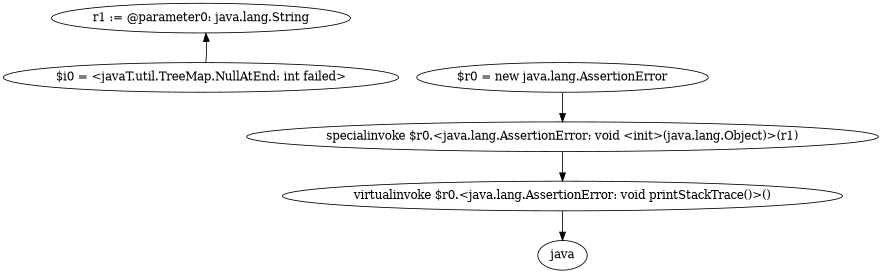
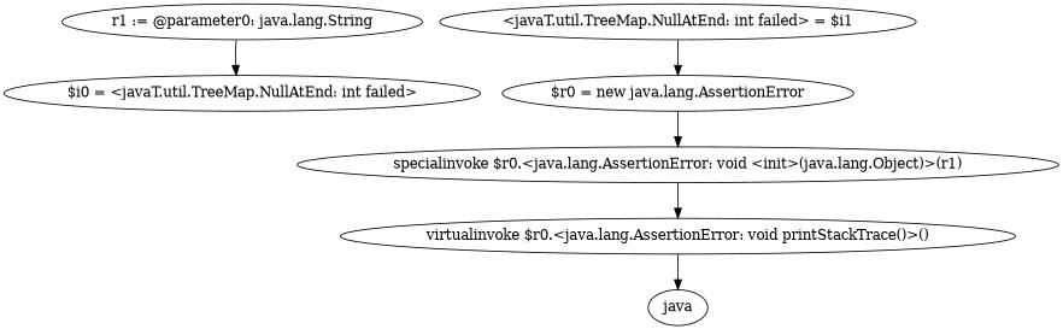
  digraph {
    "r1 := @parameter0: java.lang.String"
    "$i0 = <javaT.util.TreeMap.NullAtEnd: int failed>"
+   "<javaT.util.TreeMap.NullAtEnd: int failed> = $i1"
    "$r0 = new java.lang.AssertionError"
    "specialinvoke $r0.<java.lang.AssertionError: void <init>(java.lang.Object)>(r1)"
    "virtualinvoke $r0.<java.lang.AssertionError: void printStackTrace()>()"
    n7 [label=java]
-   "$i0 = <javaT.util.TreeMap.NullAtEnd: int failed>" -> "r1 := @parameter0: java.lang.String"
+   "r1 := @parameter0: java.lang.String" -> "$i0 = <javaT.util.TreeMap.NullAtEnd: int failed>"
+   "<javaT.util.TreeMap.NullAtEnd: int failed> = $i1" -> "$r0 = new java.lang.AssertionError"
    "$r0 = new java.lang.AssertionError" -> "specialinvoke $r0.<java.lang.AssertionError: void <init>(java.lang.Object)>(r1)"
    "specialinvoke $r0.<java.lang.AssertionError: void <init>(java.lang.Object)>(r1)" -> "virtualinvoke $r0.<java.lang.AssertionError: void printStackTrace()>()"
    "virtualinvoke $r0.<java.lang.AssertionError: void printStackTrace()>()" -> n7
  }
